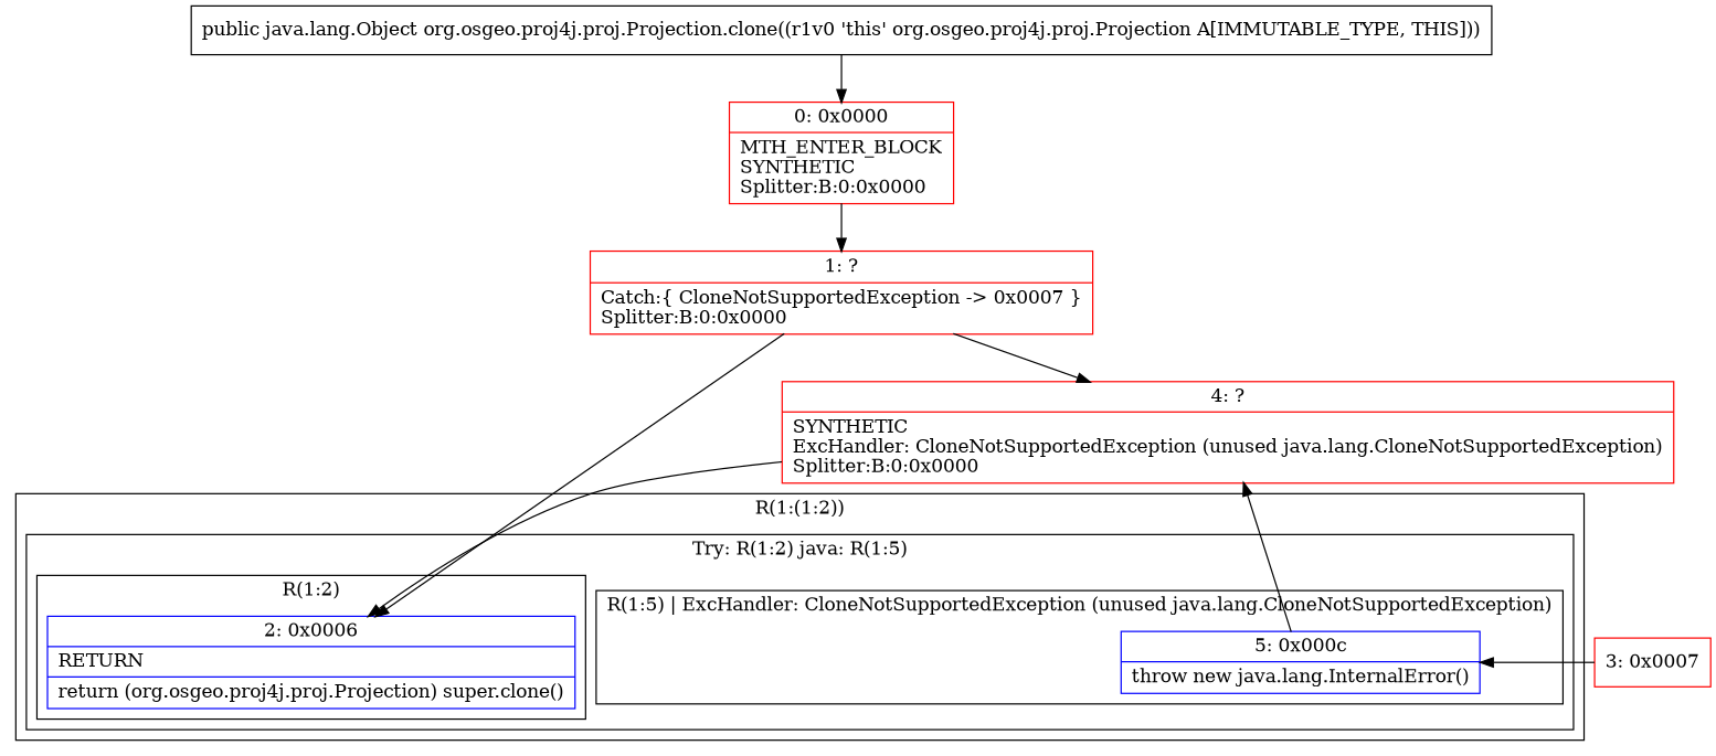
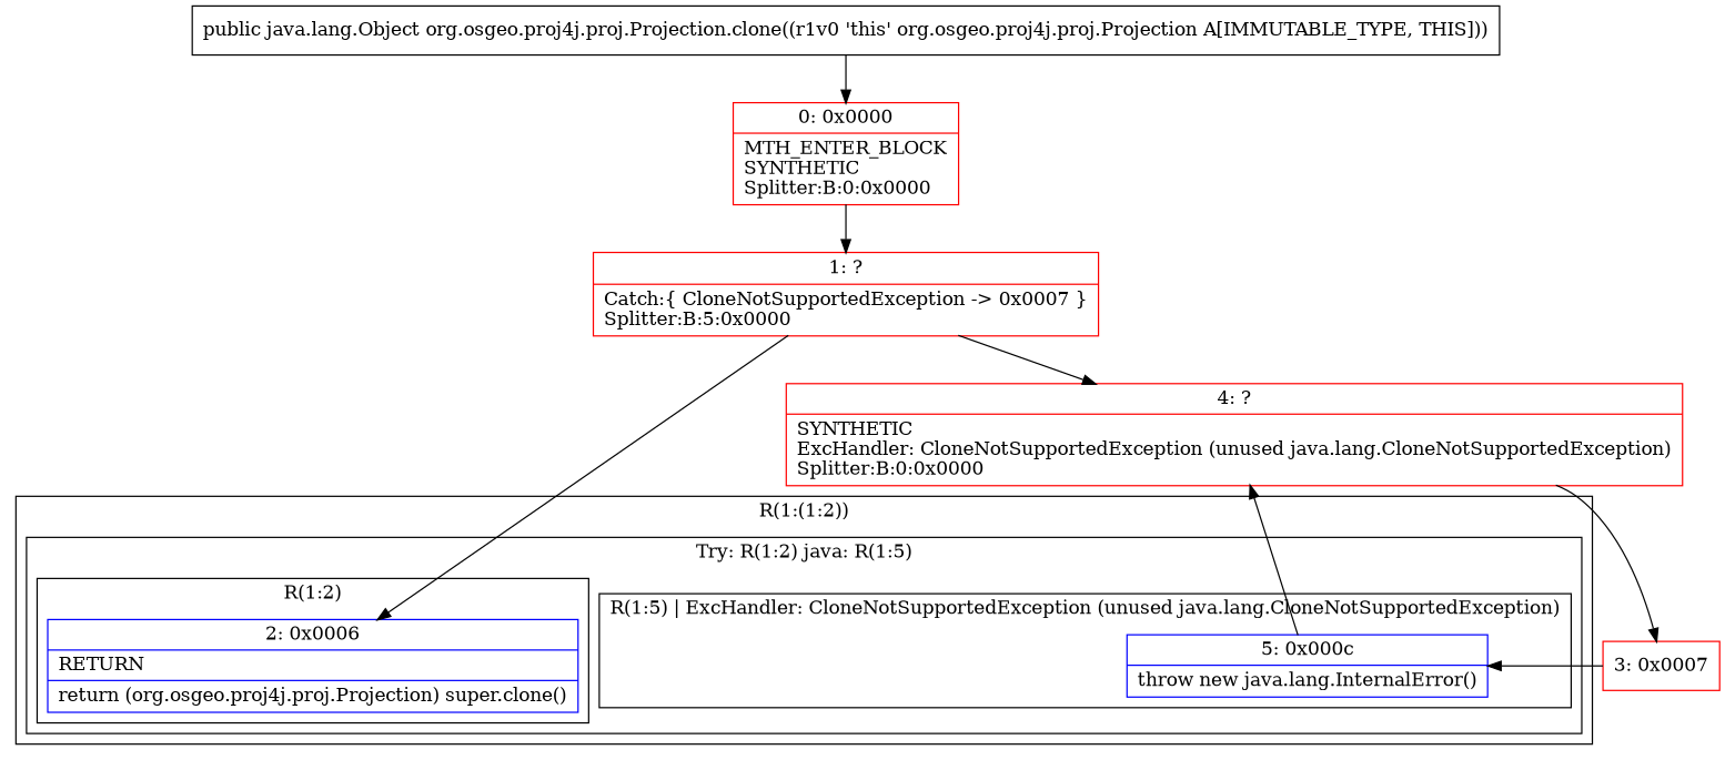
  digraph {
    node [color=red shape=record]
    n1 [color=blue label="{2\:\ 0x0006|RETURN\l|return (org.osgeo.proj4j.proj.Projection) super.clone()\l}"]
    n2 [color=blue label="{5\:\ 0x000c|throw new java.lang.InternalError()\l}"]
    n3 [label="{4\:\ ?|SYNTHETIC\lExcHandler: CloneNotSupportedException (unused java.lang.CloneNotSupportedException)\lSplitter:B:0:0x0000\l}"]
    n4 [label="{0\:\ 0x0000|MTH_ENTER_BLOCK\lSYNTHETIC\lSplitter:B:0:0x0000\l}"]
-   n5 [label="{1\:\ ?|Catch:\{ CloneNotSupportedException \-\> 0x0007 \}\lSplitter:B:0:0x0000\l}"]
+   n5 [label="{1\:\ ?|Catch:\{ CloneNotSupportedException \-\> 0x0007 \}\lSplitter:B:5:0x0000\l}"]
    n6 [label="{3\:\ 0x0007}"]
    n7 [label="{public java.lang.Object org.osgeo.proj4j.proj.Projection.clone((r1v0 'this' org.osgeo.proj4j.proj.Projection A[IMMUTABLE_TYPE, THIS])) }" color=""]
    subgraph cluster_1 {
      label="R(1:(1:2))"
      subgraph cluster_2 {
        label="Try: R(1:2) java: R(1:5)"
        subgraph cluster_3 {
          label="R(1:2)"
          n1
        }
        subgraph cluster_4 {
          label="R(1:5) | ExcHandler: CloneNotSupportedException (unused java.lang.CloneNotSupportedException)\l"
          n2
        }
      }
    }
    subgraph cluster_5 {
      label="R(1:5) | ExcHandler: CloneNotSupportedException (unused java.lang.CloneNotSupportedException)\l"
    }
    n2 -> n3
-   n3 -> n1
+   n3 -> n6
    n4 -> n5
    n5 -> n1
    n5 -> n3
    n6 -> n2
    n7 -> n4
  }
